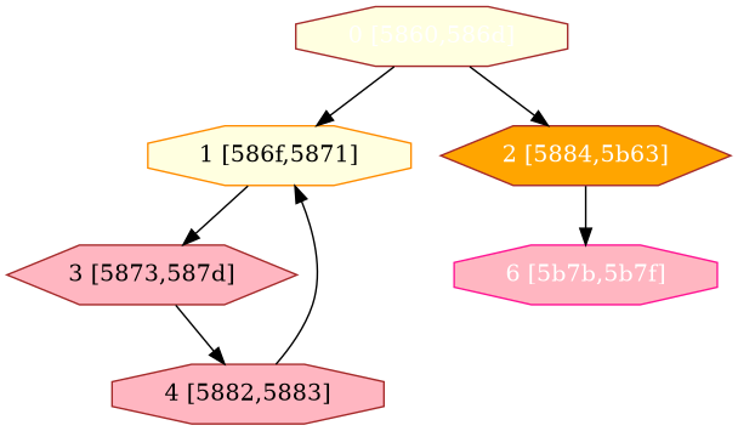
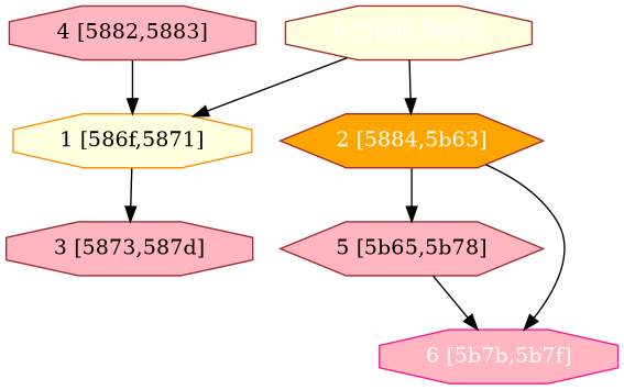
  digraph {
    node [color=brown fillcolor=lightpink fontcolor="#000000" shape=octagon style=filled]
    n1 [fillcolor=lightyellow fontcolor="#ffffff" label="0 [5860,586d]"]
    n2 [color=darkorange fillcolor=lightyellow label="1 [586f,5871]"]
    n3 [fillcolor=orange fontcolor="#ffffff" label="2 [5884,5b63]" shape=hexagon]
-   n4 [label="3 [5873,587d]" shape=hexagon]
+   n4 [label="3 [5873,587d]"]
+   n5 [label="5 [5b65,5b78]" shape=hexagon]
    n6 [color=deeppink fontcolor="#ffffff" label="6 [5b7b,5b7f]"]
    n7 [label="4 [5882,5883]"]
    n1 -> n2
    n1 -> n3
    n2 -> n4
+   n3 -> n5
    n3 -> n6
-   n4 -> n7
+   n5 -> n6
    n7 -> n2
  }
